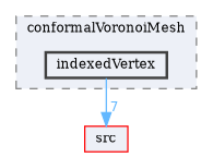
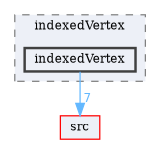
  digraph {
    compound=true
    fontname="DejaVu Serif"
    node [fillcolor="#edf0f7" fontname="DejaVu Serif" fontsize=10 shape=box]
    n1 [color=grey25 height=0.2 label=indexedVertex style="filled,bold" width=0.4]
    n2 [color=red height=0.2 label=src style=filled width=0.4]
    subgraph cluster_1 {
      bgcolor="#edf0f7"
      fontsize=10
-     label=conformalVoronoiMesh
+     label=indexedVertex
      pencolor=grey50
      style="filled,dashed"
      n1
    }
    n1 -> n2 [color=steelblue1 fontcolor=steelblue1 fontname="DejaVu Serif" fontsize=10 headlabel=7 labeldistance=1.5 labelfontname=Helvetica labelfontsize=10]
  }
